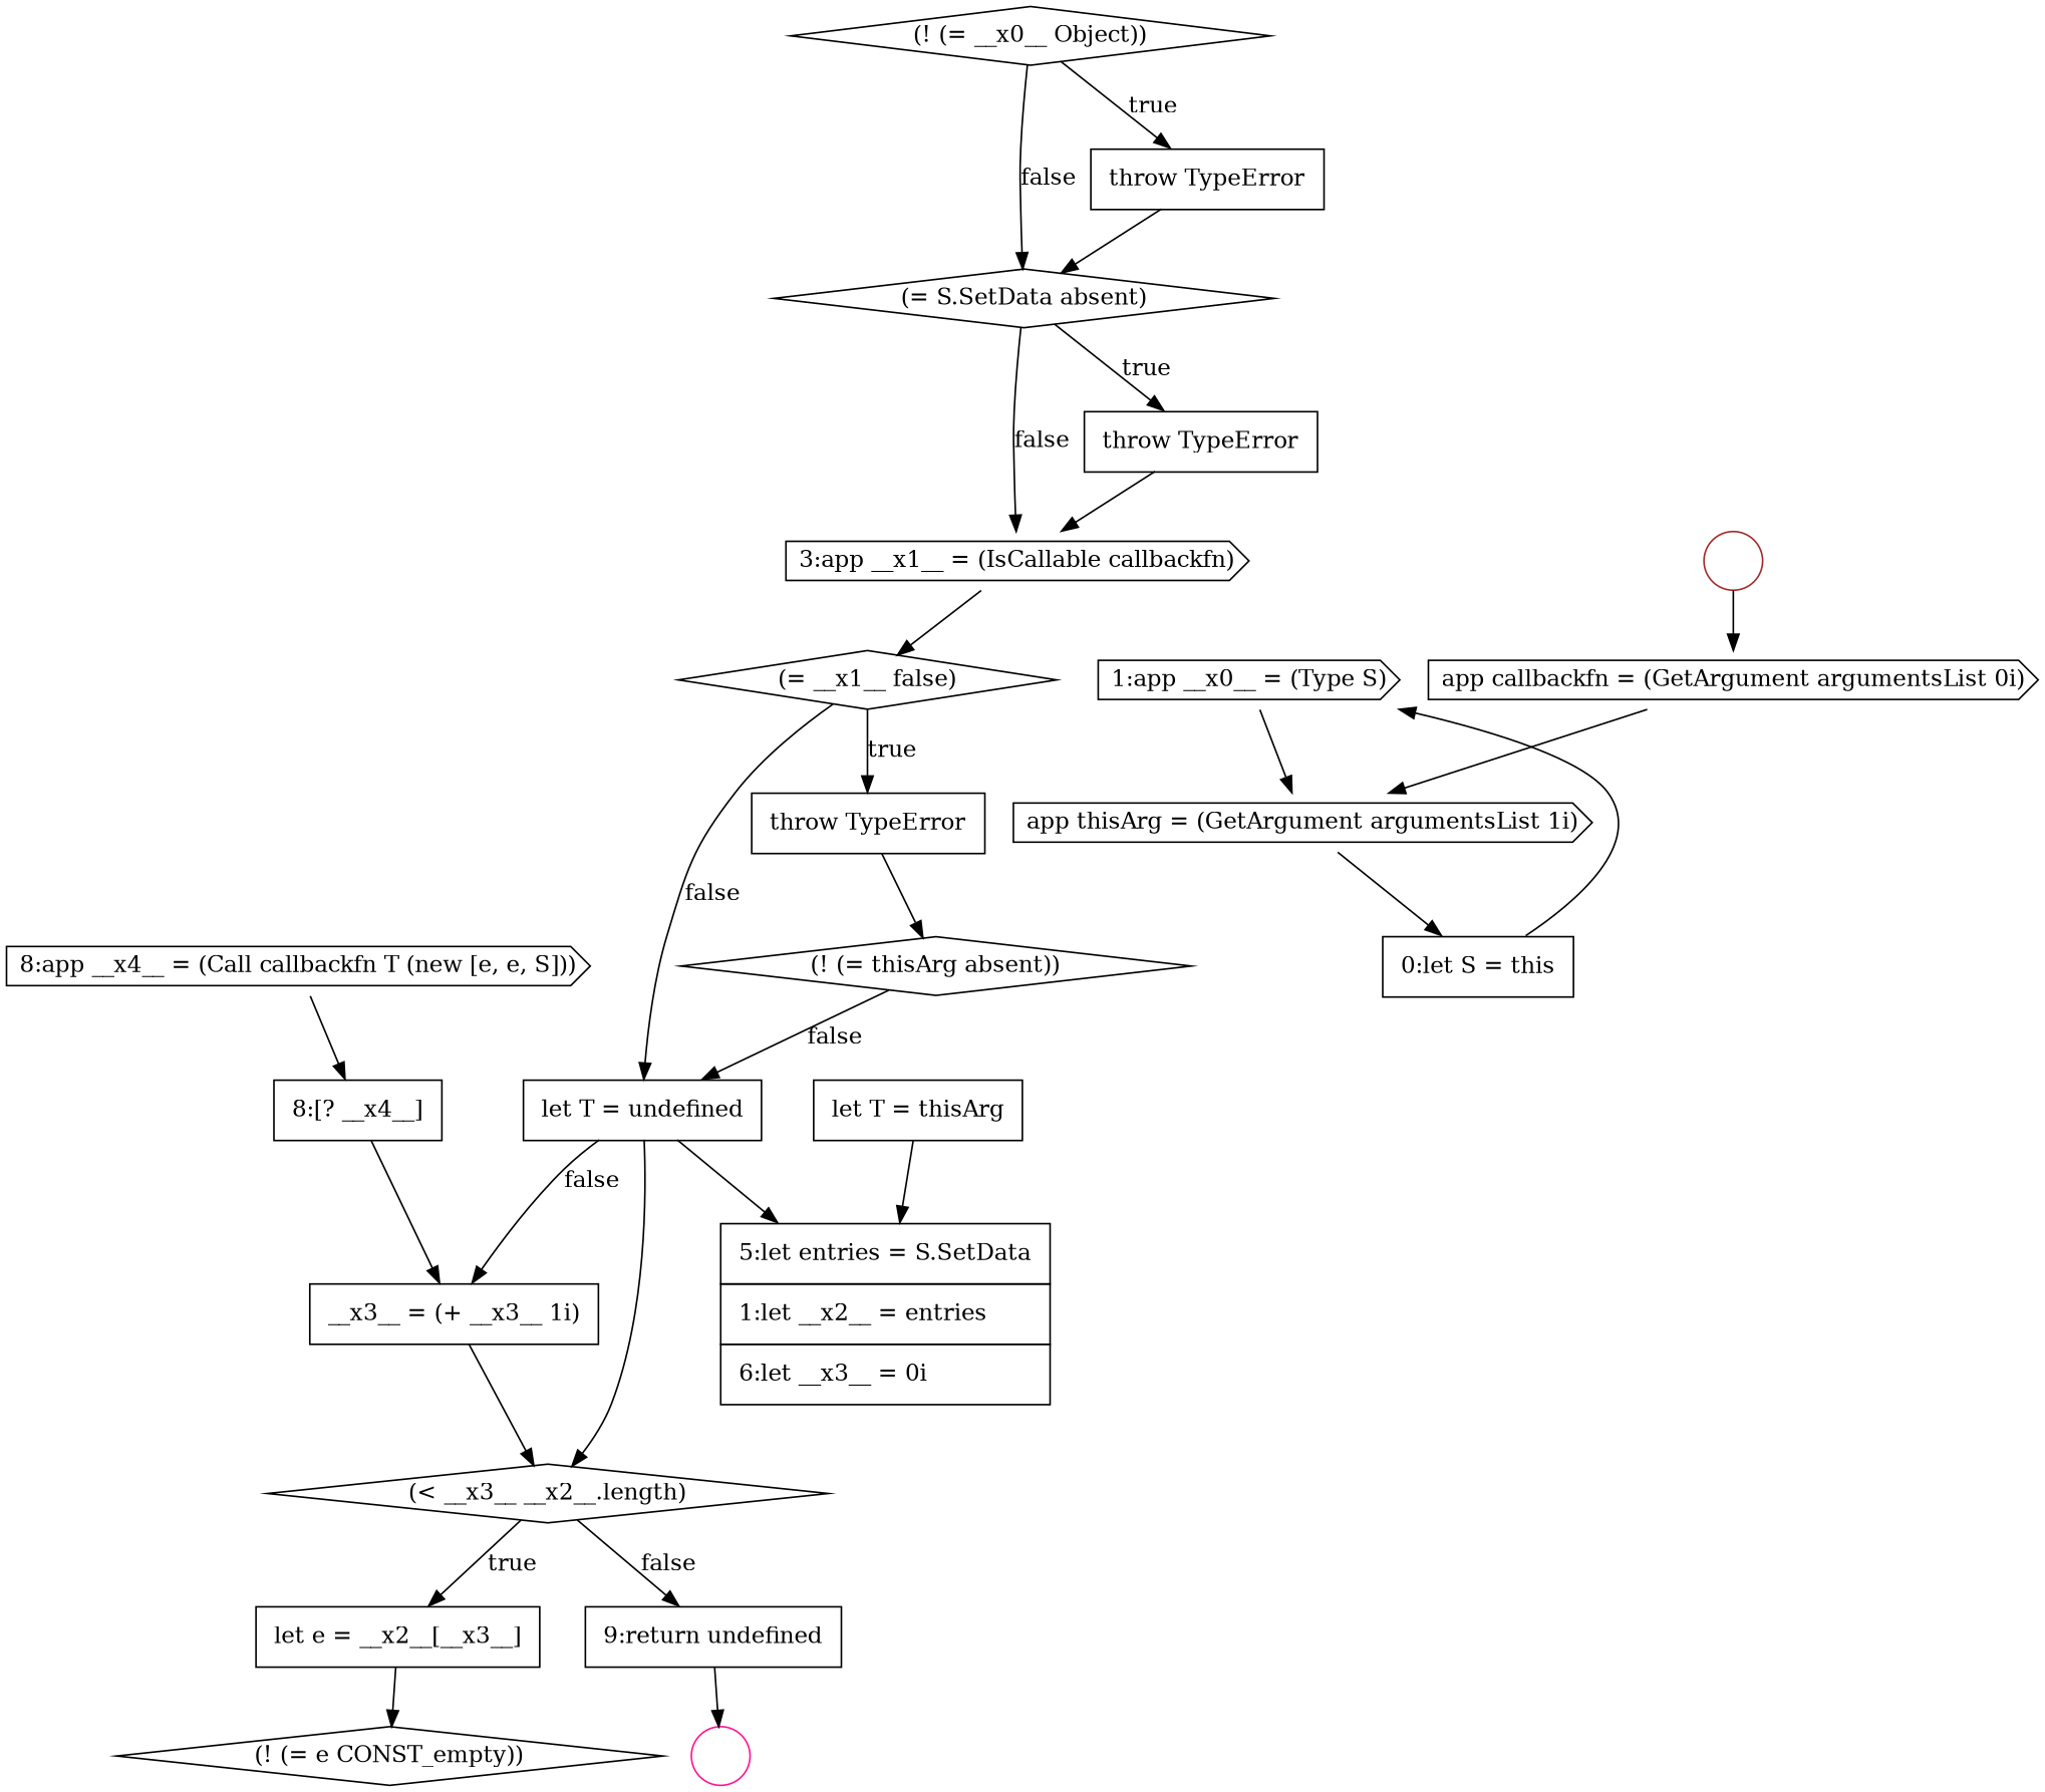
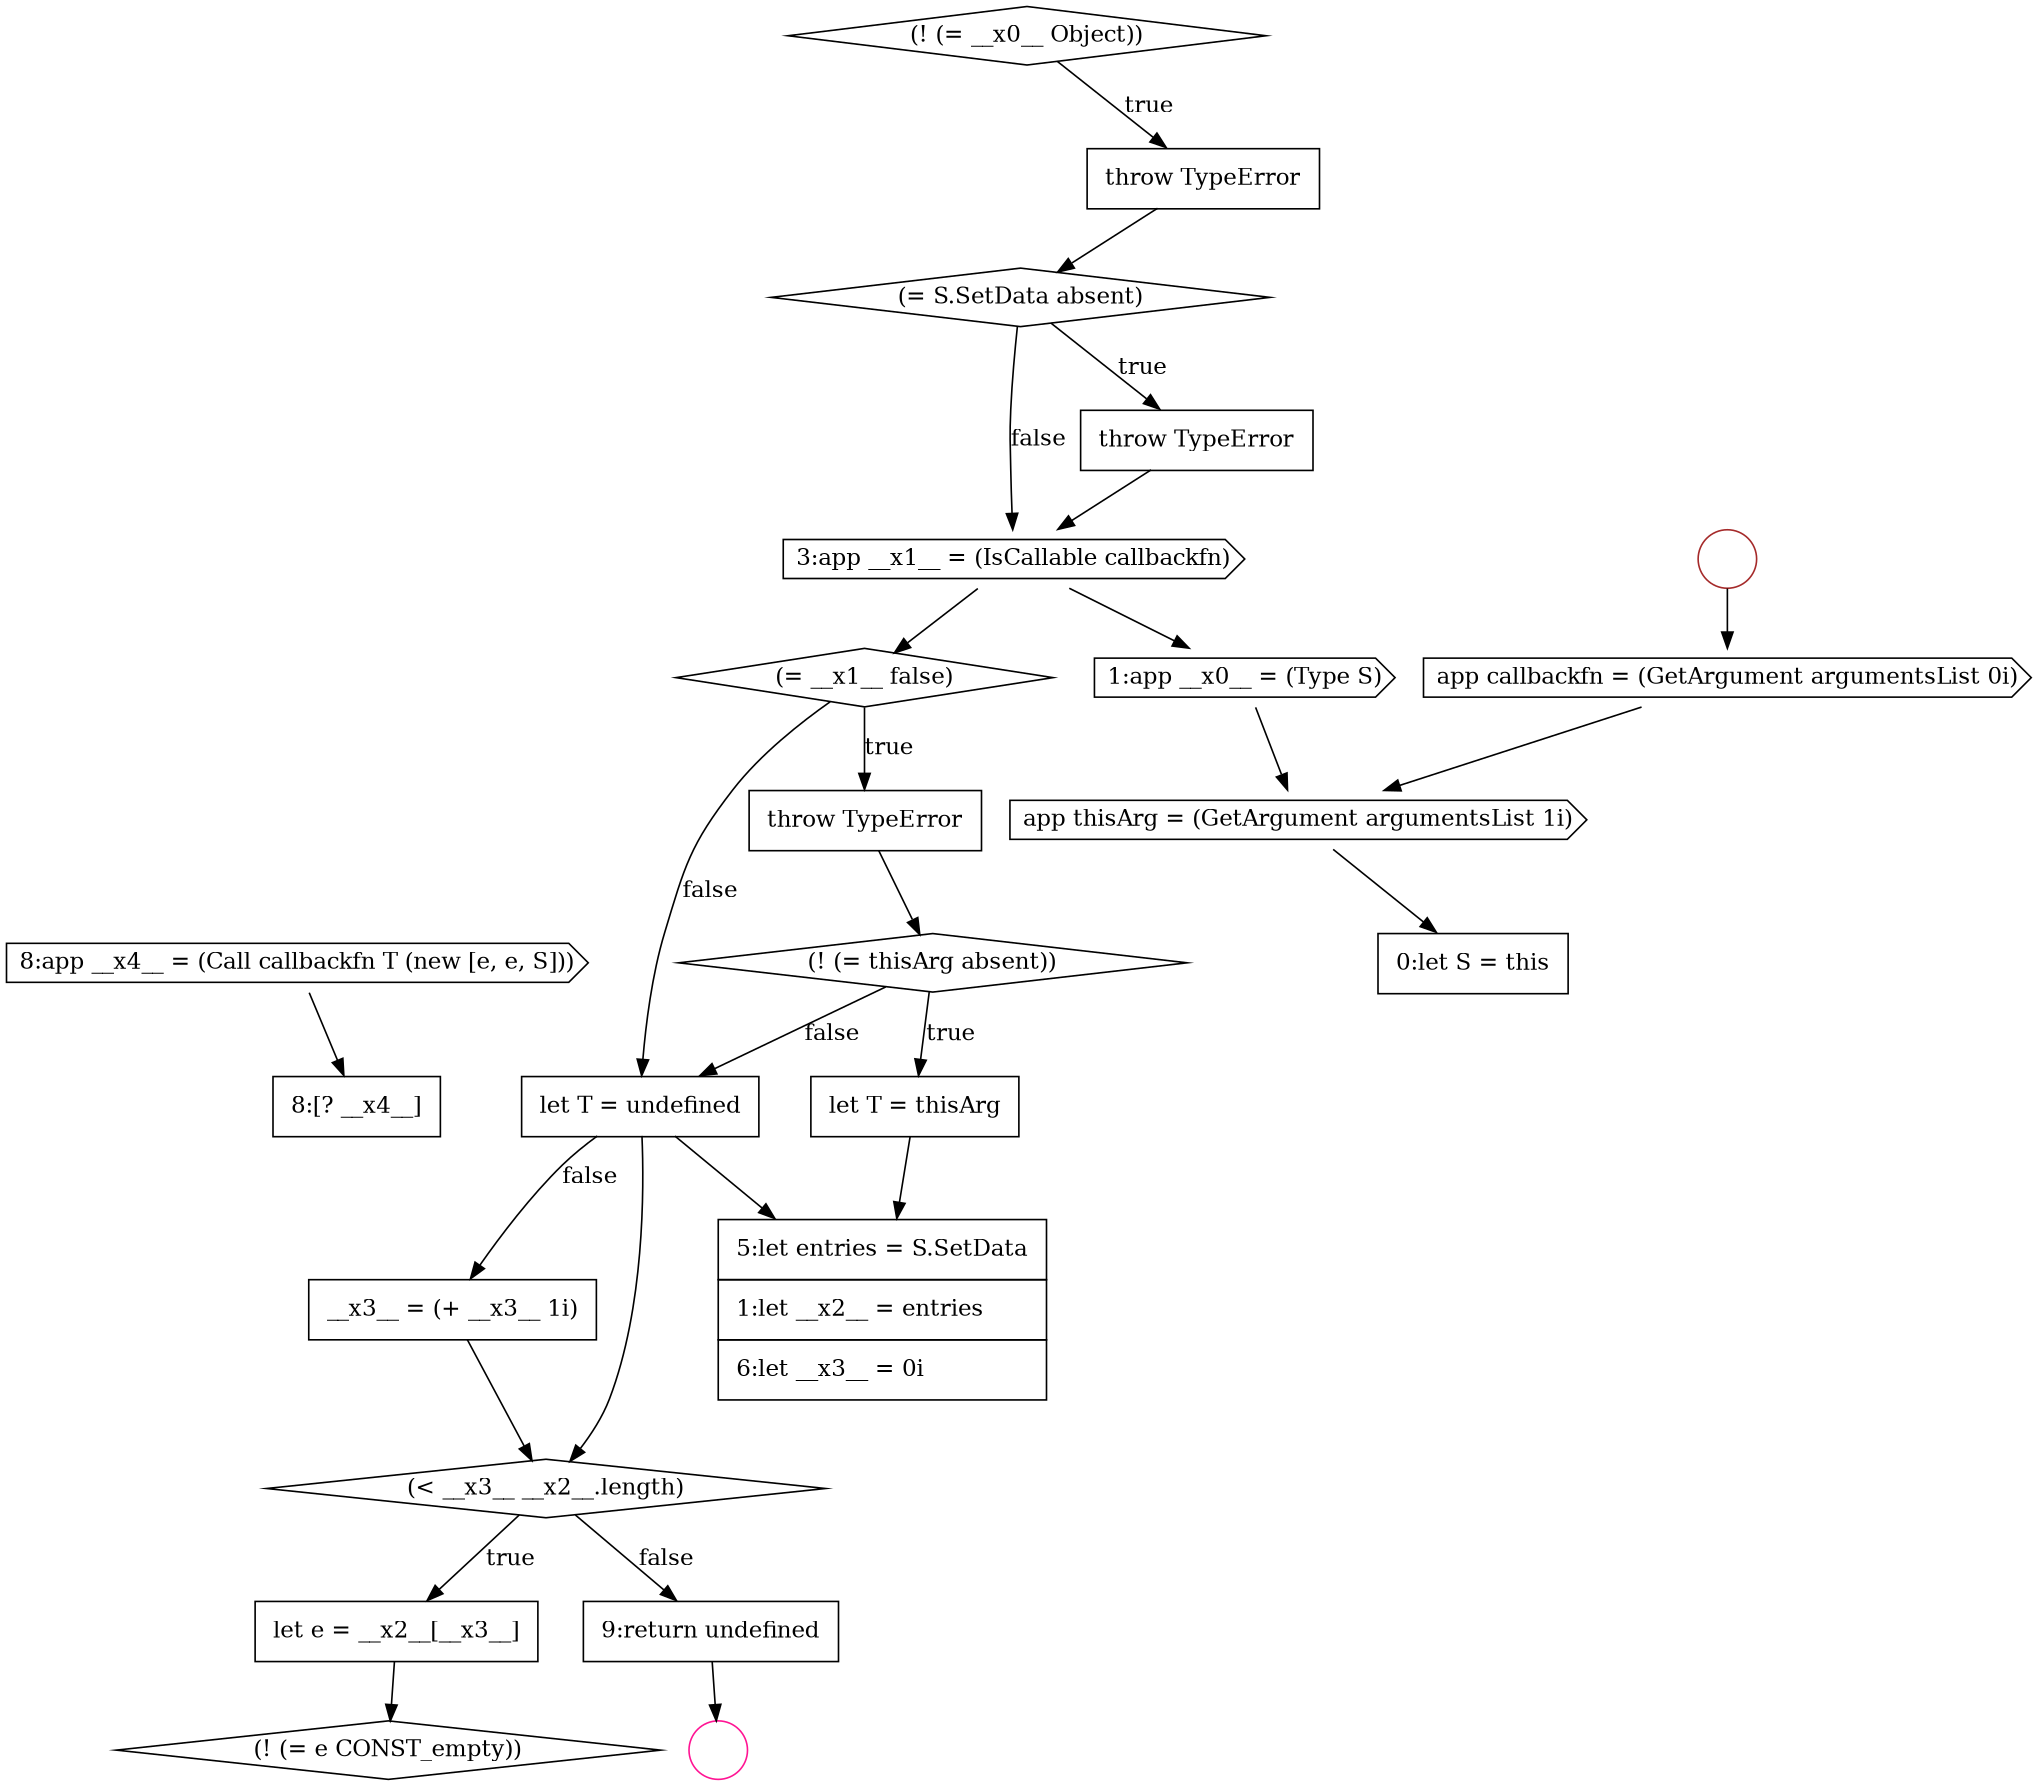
  digraph {
    node [color=black fillcolor=white shape=none style=filled]
    edge [color=black]
    n1 [label=<<font color="black">(! (= e CONST_empty))</font>> shape=diamond]
    n2 [label=<<font color="black">8:app __x4__ = (Call callbackfn T (new [e, e, S]))</font>> shape=cds]
    n3 [label=<<font color="black">     <table border="0" cellborder="1" cellspacing="0" cellpadding="10">       <tr><td align="left">8:[? __x4__]</td></tr>     </table>   </font>> margin=0]
    n4 [label=<<font color="black">     <table border="0" cellborder="1" cellspacing="0" cellpadding="10">       <tr><td align="left">__x3__ = (+ __x3__ 1i)</td></tr>     </table>   </font>> margin=0]
    n5 [label=<<font color="black">(&lt; __x3__ __x2__.length)</font>> shape=diamond]
    n6 [label=<<font color="black">3:app __x1__ = (IsCallable callbackfn)</font>> shape=cds]
    n7 [label=<<font color="black">(= __x1__ false)</font>> shape=diamond]
    n8 [label=<<font color="black">     <table border="0" cellborder="1" cellspacing="0" cellpadding="10">       <tr><td align="left">throw TypeError</td></tr>     </table>   </font>> margin=0]
    n9 [label=<<font color="black">     <table border="0" cellborder="1" cellspacing="0" cellpadding="10">       <tr><td align="left">let T = undefined</td></tr>     </table>   </font>> margin=0]
    n10 [color=deeppink label=" " shape=circle]
    n11 [label=<<font color="black">     <table border="0" cellborder="1" cellspacing="0" cellpadding="10">       <tr><td align="left">let e = __x2__[__x3__]</td></tr>     </table>   </font>> margin=0]
    n12 [label=<<font color="black">     <table border="0" cellborder="1" cellspacing="0" cellpadding="10">       <tr><td align="left">let T = thisArg</td></tr>     </table>   </font>> margin=0]
    n13 [label=<<font color="black">     <table border="0" cellborder="1" cellspacing="0" cellpadding="10">       <tr><td align="left">5:let entries = S.SetData</td></tr>       <tr><td align="left">1:let __x2__ = entries</td></tr>       <tr><td align="left">6:let __x3__ = 0i</td></tr>     </table>   </font>> margin=0]
    n14 [label=<<font color="black">(! (= thisArg absent))</font>> shape=diamond]
    n15 [label=<<font color="black">app thisArg = (GetArgument argumentsList 1i)</font>> shape=cds]
    n16 [label=<<font color="black">     <table border="0" cellborder="1" cellspacing="0" cellpadding="10">       <tr><td align="left">0:let S = this</td></tr>     </table>   </font>> margin=0]
    n17 [label=<<font color="black">1:app __x0__ = (Type S)</font>> shape=cds]
    n18 [label=<<font color="black">(! (= __x0__ Object))</font>> shape=diamond]
    n19 [label=<<font color="black">(= S.SetData absent)</font>> shape=diamond]
    n20 [label=<<font color="black">     <table border="0" cellborder="1" cellspacing="0" cellpadding="10">       <tr><td align="left">throw TypeError</td></tr>     </table>   </font>> margin=0]
    n21 [label=<<font color="black">     <table border="0" cellborder="1" cellspacing="0" cellpadding="10">       <tr><td align="left">throw TypeError</td></tr>     </table>   </font>> margin=0]
    n22 [color=brown label=" " shape=circle]
    n23 [label=<<font color="black">app callbackfn = (GetArgument argumentsList 0i)</font>> shape=cds]
    n24 [label=<<font color="black">     <table border="0" cellborder="1" cellspacing="0" cellpadding="10">       <tr><td align="left">9:return undefined</td></tr>     </table>   </font>> margin=0]
    n2 -> n3
-   n3 -> n4
    n4 -> n5
    n5 -> n11 [label=<<font color="black">true</font>>]
    n5 -> n24 [label=<<font color="black">false</font>>]
    n6 -> n7
    n7 -> n8 [label=<<font color="black">true</font>>]
    n7 -> n9 [label=<<font color="black">false</font>>]
    n8 -> n14
    n9 -> n4 [label=<<font color="black">false</font>>]
    n9 -> n5
    n9 -> n13
    n11 -> n1
    n12 -> n13
    n14 -> n9 [label=<<font color="black">false</font>>]
+   n14 -> n12 [label=<<font color="black">true</font>>]
    n15 -> n16
-   n16 -> n17
+   n6 -> n17
    n17 -> n15
-   n18 -> n19 [label=<<font color="black">false</font>>]
    n18 -> n20 [label=<<font color="black">true</font>>]
    n19 -> n6 [label=<<font color="black">false</font>>]
    n19 -> n21 [label=<<font color="black">true</font>>]
    n20 -> n19
    n21 -> n6
    n22 -> n23
    n23 -> n15
    n24 -> n10
  }
